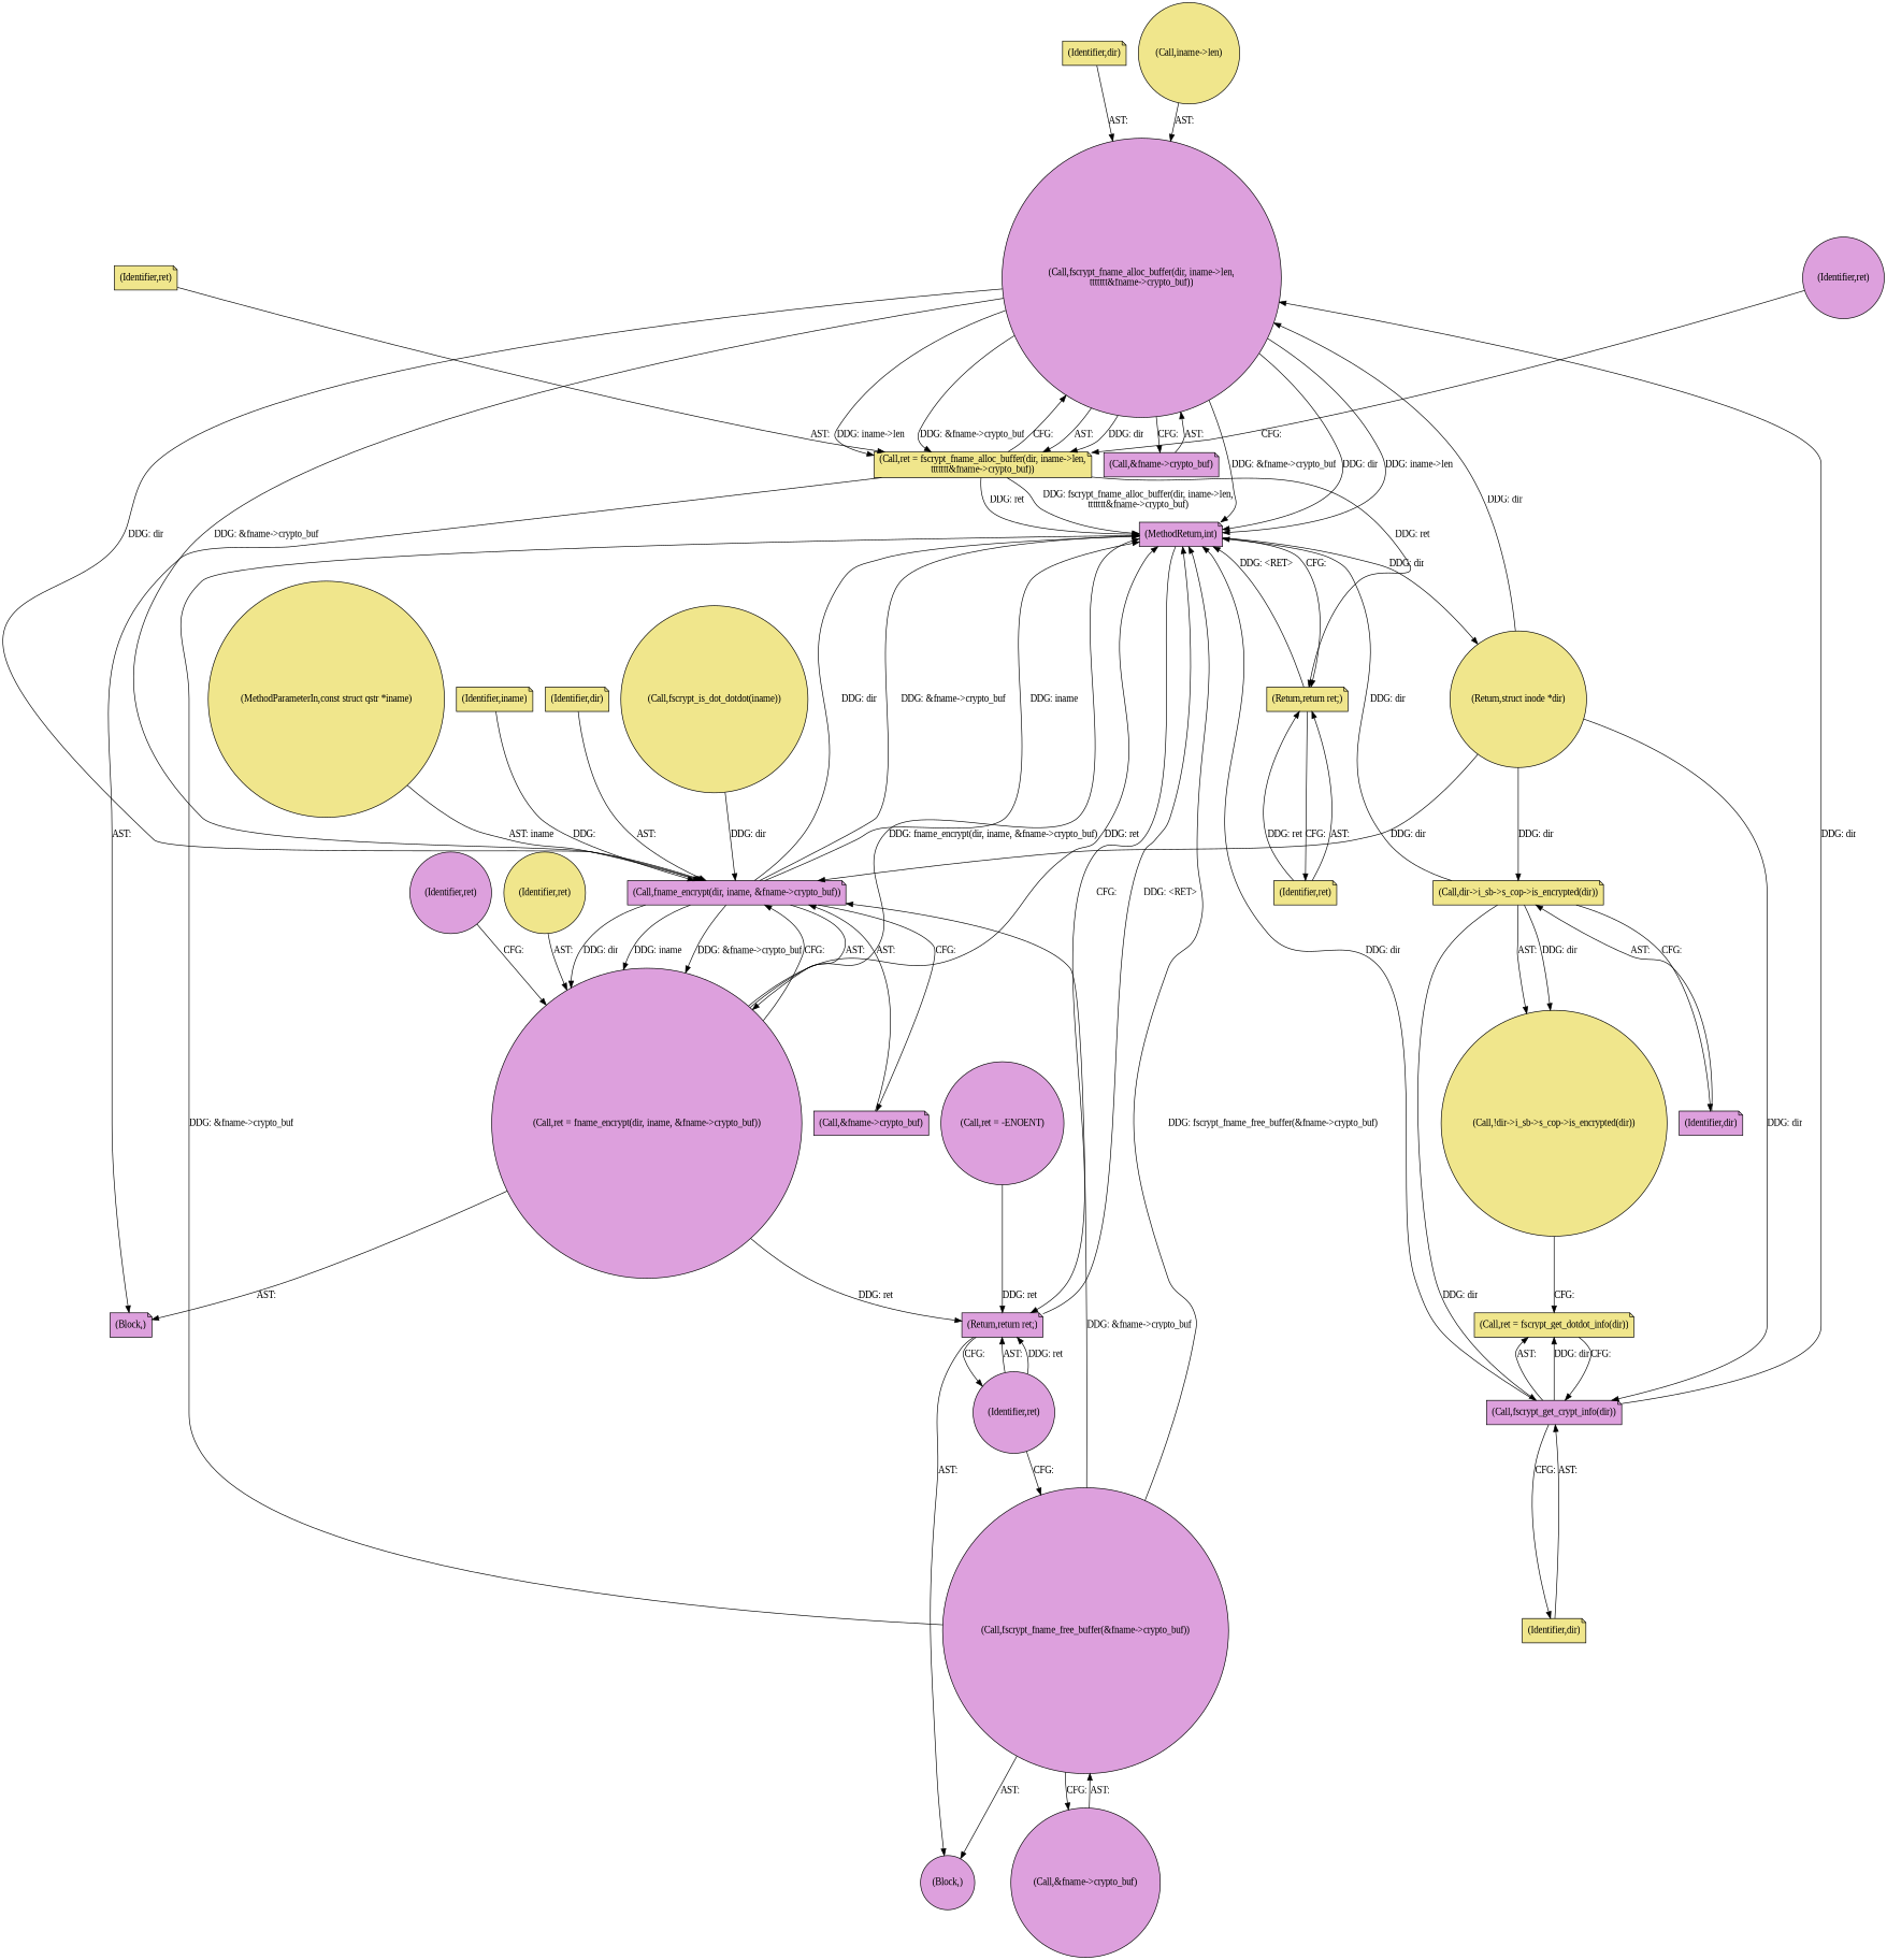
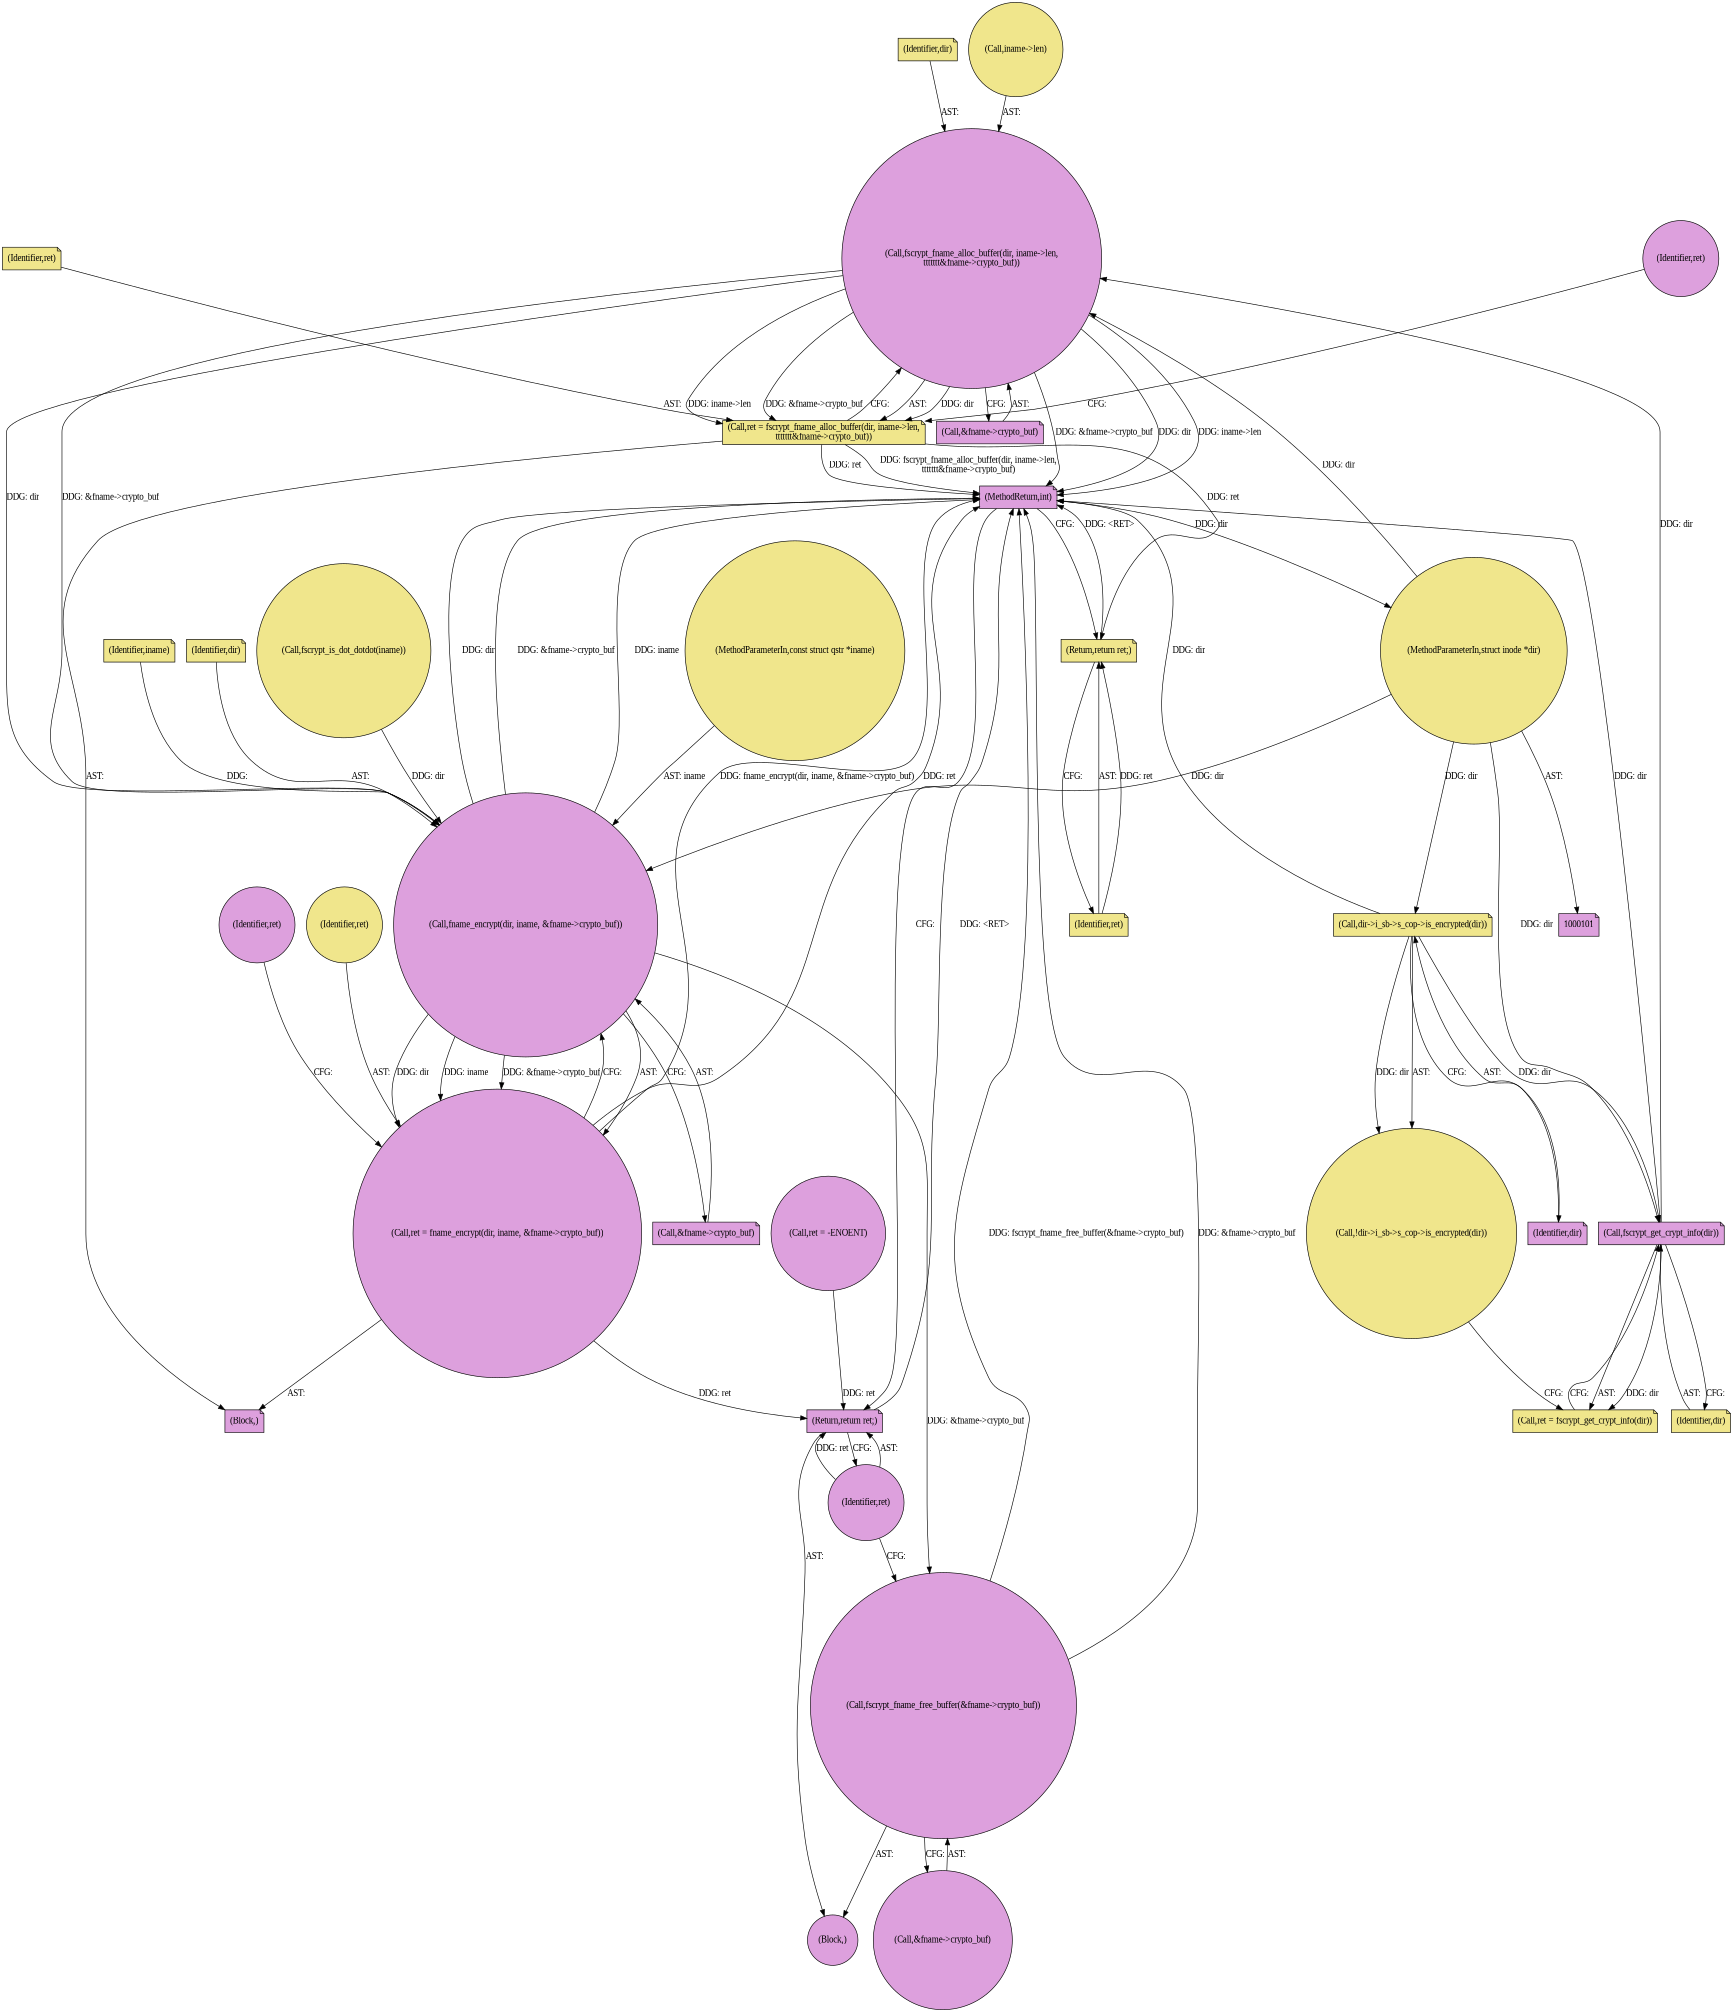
  digraph {
    fontname="Liberation Serif"
    node [fillcolor=plum fontname="Liberation Serif" shape=note style=filled]
    edge [fontname="Liberation Serif"]
    n1 [label="(Call,fscrypt_fname_alloc_buffer(dir, iname->len,\n\t\t\t\t\t\t\t&fname->crypto_buf))" shape=circle]
    n2 [fillcolor=khaki label="(Call,ret = fscrypt_fname_alloc_buffer(dir, iname->len,\n\t\t\t\t\t\t\t&fname->crypto_buf))"]
-   n3 [label="(Call,fname_encrypt(dir, iname, &fname->crypto_buf))"]
+   n3 [label="(Call,fname_encrypt(dir, iname, &fname->crypto_buf))" shape=circle]
    n4 [label="(Call,&fname->crypto_buf)"]
    n5 [label="(MethodReturn,int)"]
    n6 [fillcolor=khaki label="(Return,return ret;)"]
    n7 [label="(Block,)"]
    n8 [label="(Call,ret = fname_encrypt(dir, iname, &fname->crypto_buf))" shape=circle]
    n9 [label="(Call,fscrypt_fname_free_buffer(&fname->crypto_buf))" shape=circle]
    n10 [label="(Call,&fname->crypto_buf)"]
-   n11 [fillcolor=khaki label="(Return,struct inode *dir)" shape=circle]
+   n11 [fillcolor=khaki label="(MethodParameterIn,struct inode *dir)" shape=circle]
    n12 [label="(Return,return ret;)"]
    n13 [label="(Call,fscrypt_get_crypt_info(dir))"]
-   n14 [fillcolor=khaki label="(Call,ret = fscrypt_get_dotdot_info(dir))"]
+   n14 [fillcolor=khaki label="(Call,ret = fscrypt_get_crypt_info(dir))"]
    n15 [fillcolor=khaki label="(Identifier,dir)"]
    n16 [fillcolor=khaki label="(Call,dir->i_sb->s_cop->is_encrypted(dir))"]
    n17 [label="(Identifier,dir)"]
    n18 [fillcolor=khaki label="(Call,!dir->i_sb->s_cop->is_encrypted(dir))" shape=circle]
+   1000101
    n20 [fillcolor=khaki label="(Identifier,ret)"]
    n21 [label="(Block,)" shape=circle]
    n22 [label="(Call,&fname->crypto_buf)" shape=circle]
    n23 [label="(Identifier,ret)" shape=circle]
    n24 [fillcolor=khaki label="(MethodParameterIn,const struct qstr *iname)" shape=circle]
    n25 [fillcolor=khaki label="(Identifier,dir)"]
    n26 [fillcolor=khaki label="(Call,iname->len)" shape=circle]
    n27 [fillcolor=khaki label="(Identifier,iname)"]
    n28 [fillcolor=khaki label="(Identifier,ret)"]
    n29 [label="(Identifier,ret)" shape=circle]
    n30 [label="(Identifier,ret)" shape=circle]
    n31 [fillcolor=khaki label="(Identifier,ret)" shape=circle]
    n32 [label="(Call,ret = -ENOENT)" shape=circle]
    n33 [fillcolor=khaki label="(Identifier,dir)"]
    n34 [fillcolor=khaki label="(Call,fscrypt_is_dot_dotdot(iname))" shape=circle]
    n1 -> n2 [label="AST: "]
    n1 -> n2 [label="DDG: dir"]
    n1 -> n2 [label="DDG: iname->len"]
    n1 -> n2 [label="DDG: &fname->crypto_buf"]
    n1 -> n3 [label="DDG: dir"]
    n1 -> n3 [label="DDG: &fname->crypto_buf"]
    n1 -> n4 [label="CFG: "]
    n1 -> n5 [label="DDG: &fname->crypto_buf"]
    n1 -> n5 [label="DDG: dir"]
    n1 -> n5 [label="DDG: iname->len"]
    n2 -> n1 [label="CFG: "]
    n2 -> n5 [label="DDG: ret"]
    n2 -> n5 [label="DDG: fscrypt_fname_alloc_buffer(dir, iname->len,\n\t\t\t\t\t\t\t&fname->crypto_buf)"]
    n2 -> n6 [label="DDG: ret"]
    n2 -> n7 [label="AST: "]
    n3 -> n5 [label="DDG: dir"]
    n3 -> n5 [label="DDG: &fname->crypto_buf"]
    n3 -> n5 [label="DDG: iname"]
    n3 -> n8 [label="AST: "]
    n3 -> n8 [label="DDG: dir"]
    n3 -> n8 [label="DDG: iname"]
    n3 -> n8 [label="DDG: &fname->crypto_buf"]
-   n9 -> n3 [label="DDG: &fname->crypto_buf"]
+   n3 -> n9 [label="DDG: &fname->crypto_buf"]
    n3 -> n10 [label="CFG: "]
    n4 -> n1 [label="AST: "]
    n5 -> n6 [label="CFG: "]
    n5 -> n11 [label="DDG: dir"]
    n5 -> n12 [label="CFG: "]
    n6 -> n5 [label="DDG: <RET>"]
    n6 -> n20 [label="CFG: "]
    n8 -> n3 [label="CFG: "]
    n8 -> n5 [label="DDG: fname_encrypt(dir, iname, &fname->crypto_buf)"]
    n8 -> n5 [label="DDG: ret"]
    n8 -> n7 [label="AST: "]
    n8 -> n12 [label="DDG: ret"]
    n9 -> n5 [label="DDG: fscrypt_fname_free_buffer(&fname->crypto_buf)"]
    n9 -> n5 [label="DDG: &fname->crypto_buf"]
    n9 -> n21 [label="AST: "]
    n9 -> n22 [label="CFG: "]
    n10 -> n3 [label="AST: "]
    n11 -> n1 [label="DDG: dir"]
    n11 -> n3 [label="DDG: dir"]
    n11 -> n13 [label="DDG: dir"]
    n11 -> n16 [label="DDG: dir"]
+   n11 -> 1000101 [label="AST: "]
    n12 -> n5 [label="DDG: <RET>"]
    n12 -> n21 [label="AST: "]
    n12 -> n23 [label="CFG: "]
    n13 -> n1 [label="DDG: dir"]
    n13 -> n5 [label="DDG: dir"]
    n13 -> n14 [label="AST: "]
    n13 -> n14 [label="DDG: dir"]
    n13 -> n15 [label="CFG: "]
    n14 -> n13 [label="CFG: "]
    n15 -> n13 [label="AST: "]
    n16 -> n5 [label="DDG: dir"]
    n16 -> n13 [label="DDG: dir"]
    n16 -> n17 [label="CFG: "]
    n16 -> n18 [label="AST: "]
    n16 -> n18 [label="DDG: dir"]
    n17 -> n16 [label="AST: "]
    n18 -> n14 [label="CFG: "]
    n20 -> n6 [label="AST: "]
    n20 -> n6 [label="DDG: ret"]
    n22 -> n9 [label="AST: "]
    n23 -> n9 [label="CFG: "]
    n23 -> n12 [label="AST: "]
    n23 -> n12 [label="DDG: ret"]
    n24 -> n3 [label="AST: iname"]
    n25 -> n1 [label="AST: "]
    n26 -> n1 [label="AST: "]
    n27 -> n3 [label="DDG: "]
    n28 -> n2 [label="AST: "]
    n29 -> n2 [label="CFG: "]
    n30 -> n8 [label="CFG: "]
    n31 -> n8 [label="AST: "]
    n32 -> n12 [label="DDG: ret"]
    n33 -> n3 [label="AST: "]
    n34 -> n3 [label="DDG: dir"]
  }
